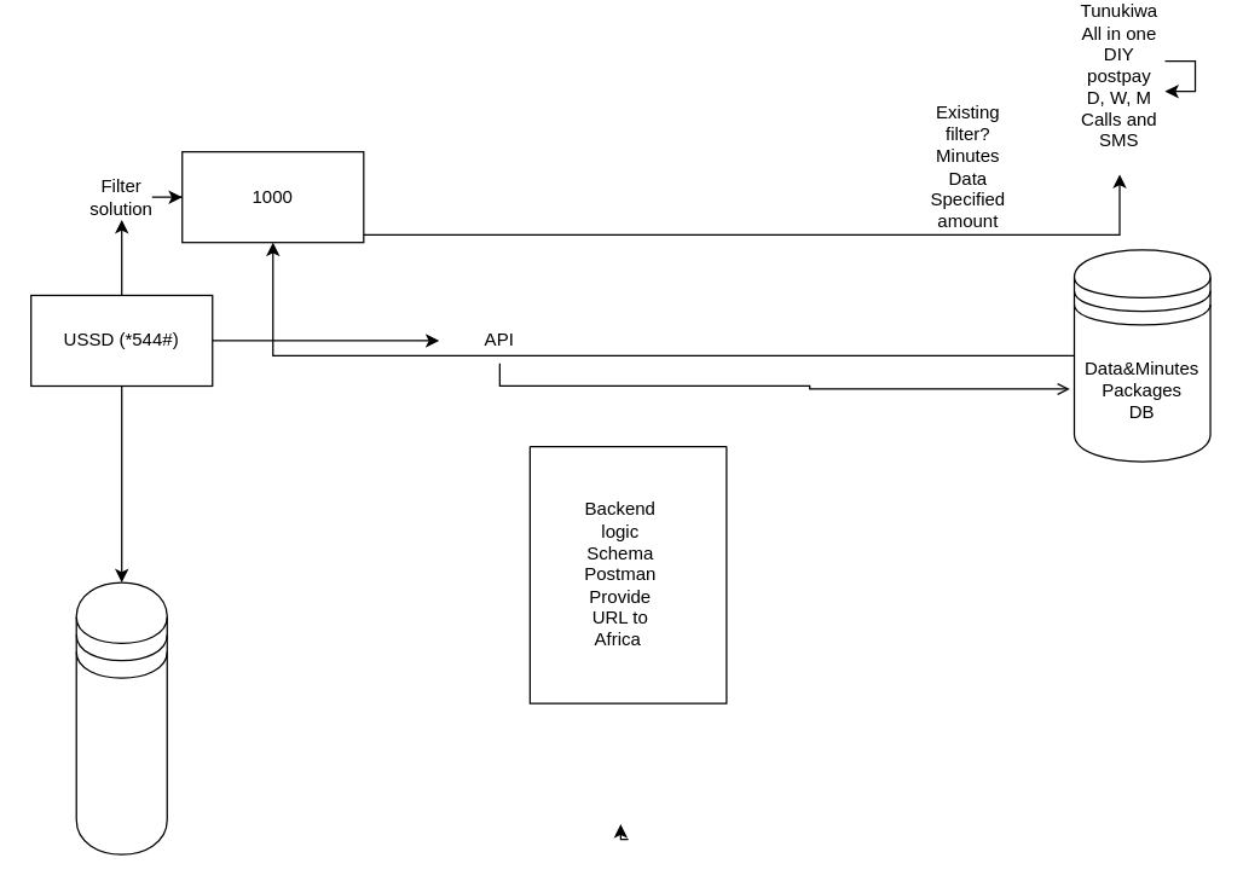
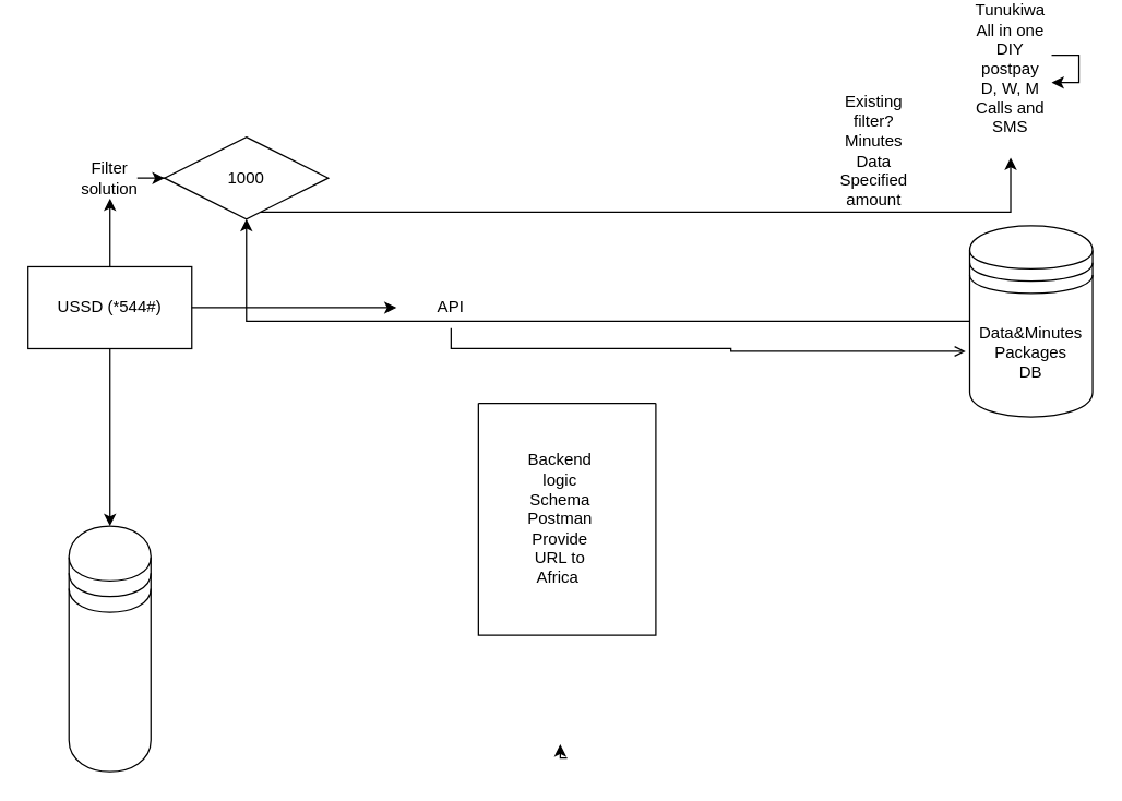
  <mxCell id="0" />
  <mxCell id="1" parent="0" />
  <mxCell id="2" style="edgeStyle=orthogonalEdgeStyle;rounded=0;orthogonalLoop=1;jettySize=auto;html=1;exitX=0.5;exitY=0;exitDx=0;exitDy=0;" edge="1" parent="1" source="4"><mxGeometry relative="1" as="geometry"><mxPoint x="80" y="130" as="targetPoint" /></mxGeometry></mxCell>
  <mxCell id="3" style="edgeStyle=orthogonalEdgeStyle;rounded=0;orthogonalLoop=1;jettySize=auto;html=1;" edge="1" parent="1" source="4"><mxGeometry relative="1" as="geometry"><mxPoint x="80" y="370" as="targetPoint" /></mxGeometry></mxCell>
  <mxCell id="4" value="USSD (*544#)" style="rounded=0;whiteSpace=wrap;html=1;" vertex="1" parent="1"><mxGeometry x="20" y="180" width="120" height="60" as="geometry" /></mxCell>
  <mxCell id="5" value="" style="endArrow=classic;html=1;rounded=0;exitX=1;exitY=0.5;exitDx=0;exitDy=0;" edge="1" parent="1" source="4"><mxGeometry width="50" height="50" relative="1" as="geometry"><mxPoint x="370" y="360" as="sourcePoint" /><mxPoint x="290" y="210" as="targetPoint" /></mxGeometry></mxCell>
  <mxCell id="6" style="edgeStyle=orthogonalEdgeStyle;rounded=0;orthogonalLoop=1;jettySize=auto;html=1;" edge="1" parent="1" source="7" target="16"><mxGeometry relative="1" as="geometry" /></mxCell>
  <mxCell id="7" value="Data&amp;amp;Minutes Packages&lt;br&gt;DB&lt;br&gt;" style="shape=datastore;whiteSpace=wrap;html=1;" vertex="1" parent="1"><mxGeometry x="710" y="150" width="90" height="140" as="geometry" /></mxCell>
  <mxCell id="8" style="edgeStyle=orthogonalEdgeStyle;rounded=0;orthogonalLoop=1;jettySize=auto;html=1;entryX=-0.033;entryY=0.657;entryDx=0;entryDy=0;entryPerimeter=0;endArrow=open;" edge="1" parent="1" source="9" target="7"><mxGeometry relative="1" as="geometry"><Array as="points"><mxPoint x="330" y="240" /><mxPoint x="535" y="240" /><mxPoint x="535" y="242" /></Array></mxGeometry></mxCell>
  <mxCell id="9" value="API" style="text;html=1;strokeColor=none;fillColor=none;align=center;verticalAlign=middle;whiteSpace=wrap;rounded=0;" vertex="1" parent="1"><mxGeometry x="300" y="195" width="60" height="30" as="geometry" /></mxCell>
  <mxCell id="10" style="edgeStyle=orthogonalEdgeStyle;rounded=0;orthogonalLoop=1;jettySize=auto;html=1;" edge="1" parent="1" source="11" target="16"><mxGeometry relative="1" as="geometry"><mxPoint x="180" y="115" as="targetPoint" /></mxGeometry></mxCell>
  <mxCell id="11" value="Filter solution&lt;br&gt;" style="text;html=1;strokeColor=none;fillColor=none;align=center;verticalAlign=middle;whiteSpace=wrap;rounded=0;" vertex="1" parent="1"><mxGeometry x="50" y="100" width="60" height="30" as="geometry" /></mxCell>
  <mxCell id="12" value="Existing filter?&lt;br&gt;Minutes&lt;br&gt;Data&lt;br&gt;Specified amount&lt;br&gt;" style="text;html=1;strokeColor=none;fillColor=none;align=center;verticalAlign=middle;whiteSpace=wrap;rounded=0;" vertex="1" parent="1"><mxGeometry x="610" y="80" width="60" height="30" as="geometry" /></mxCell>
  <mxCell id="13" value="Tunukiwa&lt;br&gt;All in one&lt;br&gt;DIY postpay&lt;br&gt;D, W, M&lt;br&gt;Calls and SMS&lt;br&gt;" style="text;html=1;strokeColor=none;fillColor=none;align=center;verticalAlign=middle;whiteSpace=wrap;rounded=0;" vertex="1" parent="1"><mxGeometry x="710" y="20" width="60" height="30" as="geometry" /></mxCell>
  <mxCell id="14" style="edgeStyle=orthogonalEdgeStyle;rounded=0;orthogonalLoop=1;jettySize=auto;html=1;" edge="1" parent="1" source="13" target="13"><mxGeometry relative="1" as="geometry" /></mxCell>
  <mxCell id="15" style="edgeStyle=orthogonalEdgeStyle;rounded=0;orthogonalLoop=1;jettySize=auto;html=1;" edge="1" parent="1" source="16"><mxGeometry relative="1" as="geometry"><mxPoint x="740" y="100" as="targetPoint" /><Array as="points"><mxPoint x="740" y="140" /></Array></mxGeometry></mxCell>
- <mxCell id="16" value="1000&lt;br&gt;" style="rounded=0;whiteSpace=wrap;html=1;" vertex="1" parent="1"><mxGeometry x="120" y="85" width="120" height="60" as="geometry" /></mxCell>
+ <mxCell id="16" value="1000&lt;br&gt;" style="rhombus;whiteSpace=wrap;html=1;" vertex="1" parent="1"><mxGeometry x="120" y="85" width="120" height="60" as="geometry" /></mxCell>
  <mxCell id="17" value="" style="shape=datastore;whiteSpace=wrap;html=1;" vertex="1" parent="1"><mxGeometry x="50" y="370" width="60" height="180" as="geometry" /></mxCell>
  <mxCell id="18" value="Backend logic&lt;br&gt;Schema&lt;br&gt;Postman&lt;br&gt;Provide URL to Africa&amp;nbsp;" style="text;html=1;strokeColor=none;fillColor=none;align=center;verticalAlign=middle;whiteSpace=wrap;rounded=0;" vertex="1" parent="1"><mxGeometry x="380" y="350" width="60" height="30" as="geometry" /></mxCell>
  <mxCell id="19" value="" style="swimlane;startSize=0;" vertex="1" parent="1"><mxGeometry x="350" y="280" width="130" height="170" as="geometry" /></mxCell>
  <mxCell id="20" style="edgeStyle=orthogonalEdgeStyle;rounded=0;orthogonalLoop=1;jettySize=auto;html=1;" edge="1" parent="1"><mxGeometry relative="1" as="geometry"><mxPoint x="410" y="530" as="targetPoint" /><mxPoint x="415" y="540" as="sourcePoint" /></mxGeometry></mxCell>
